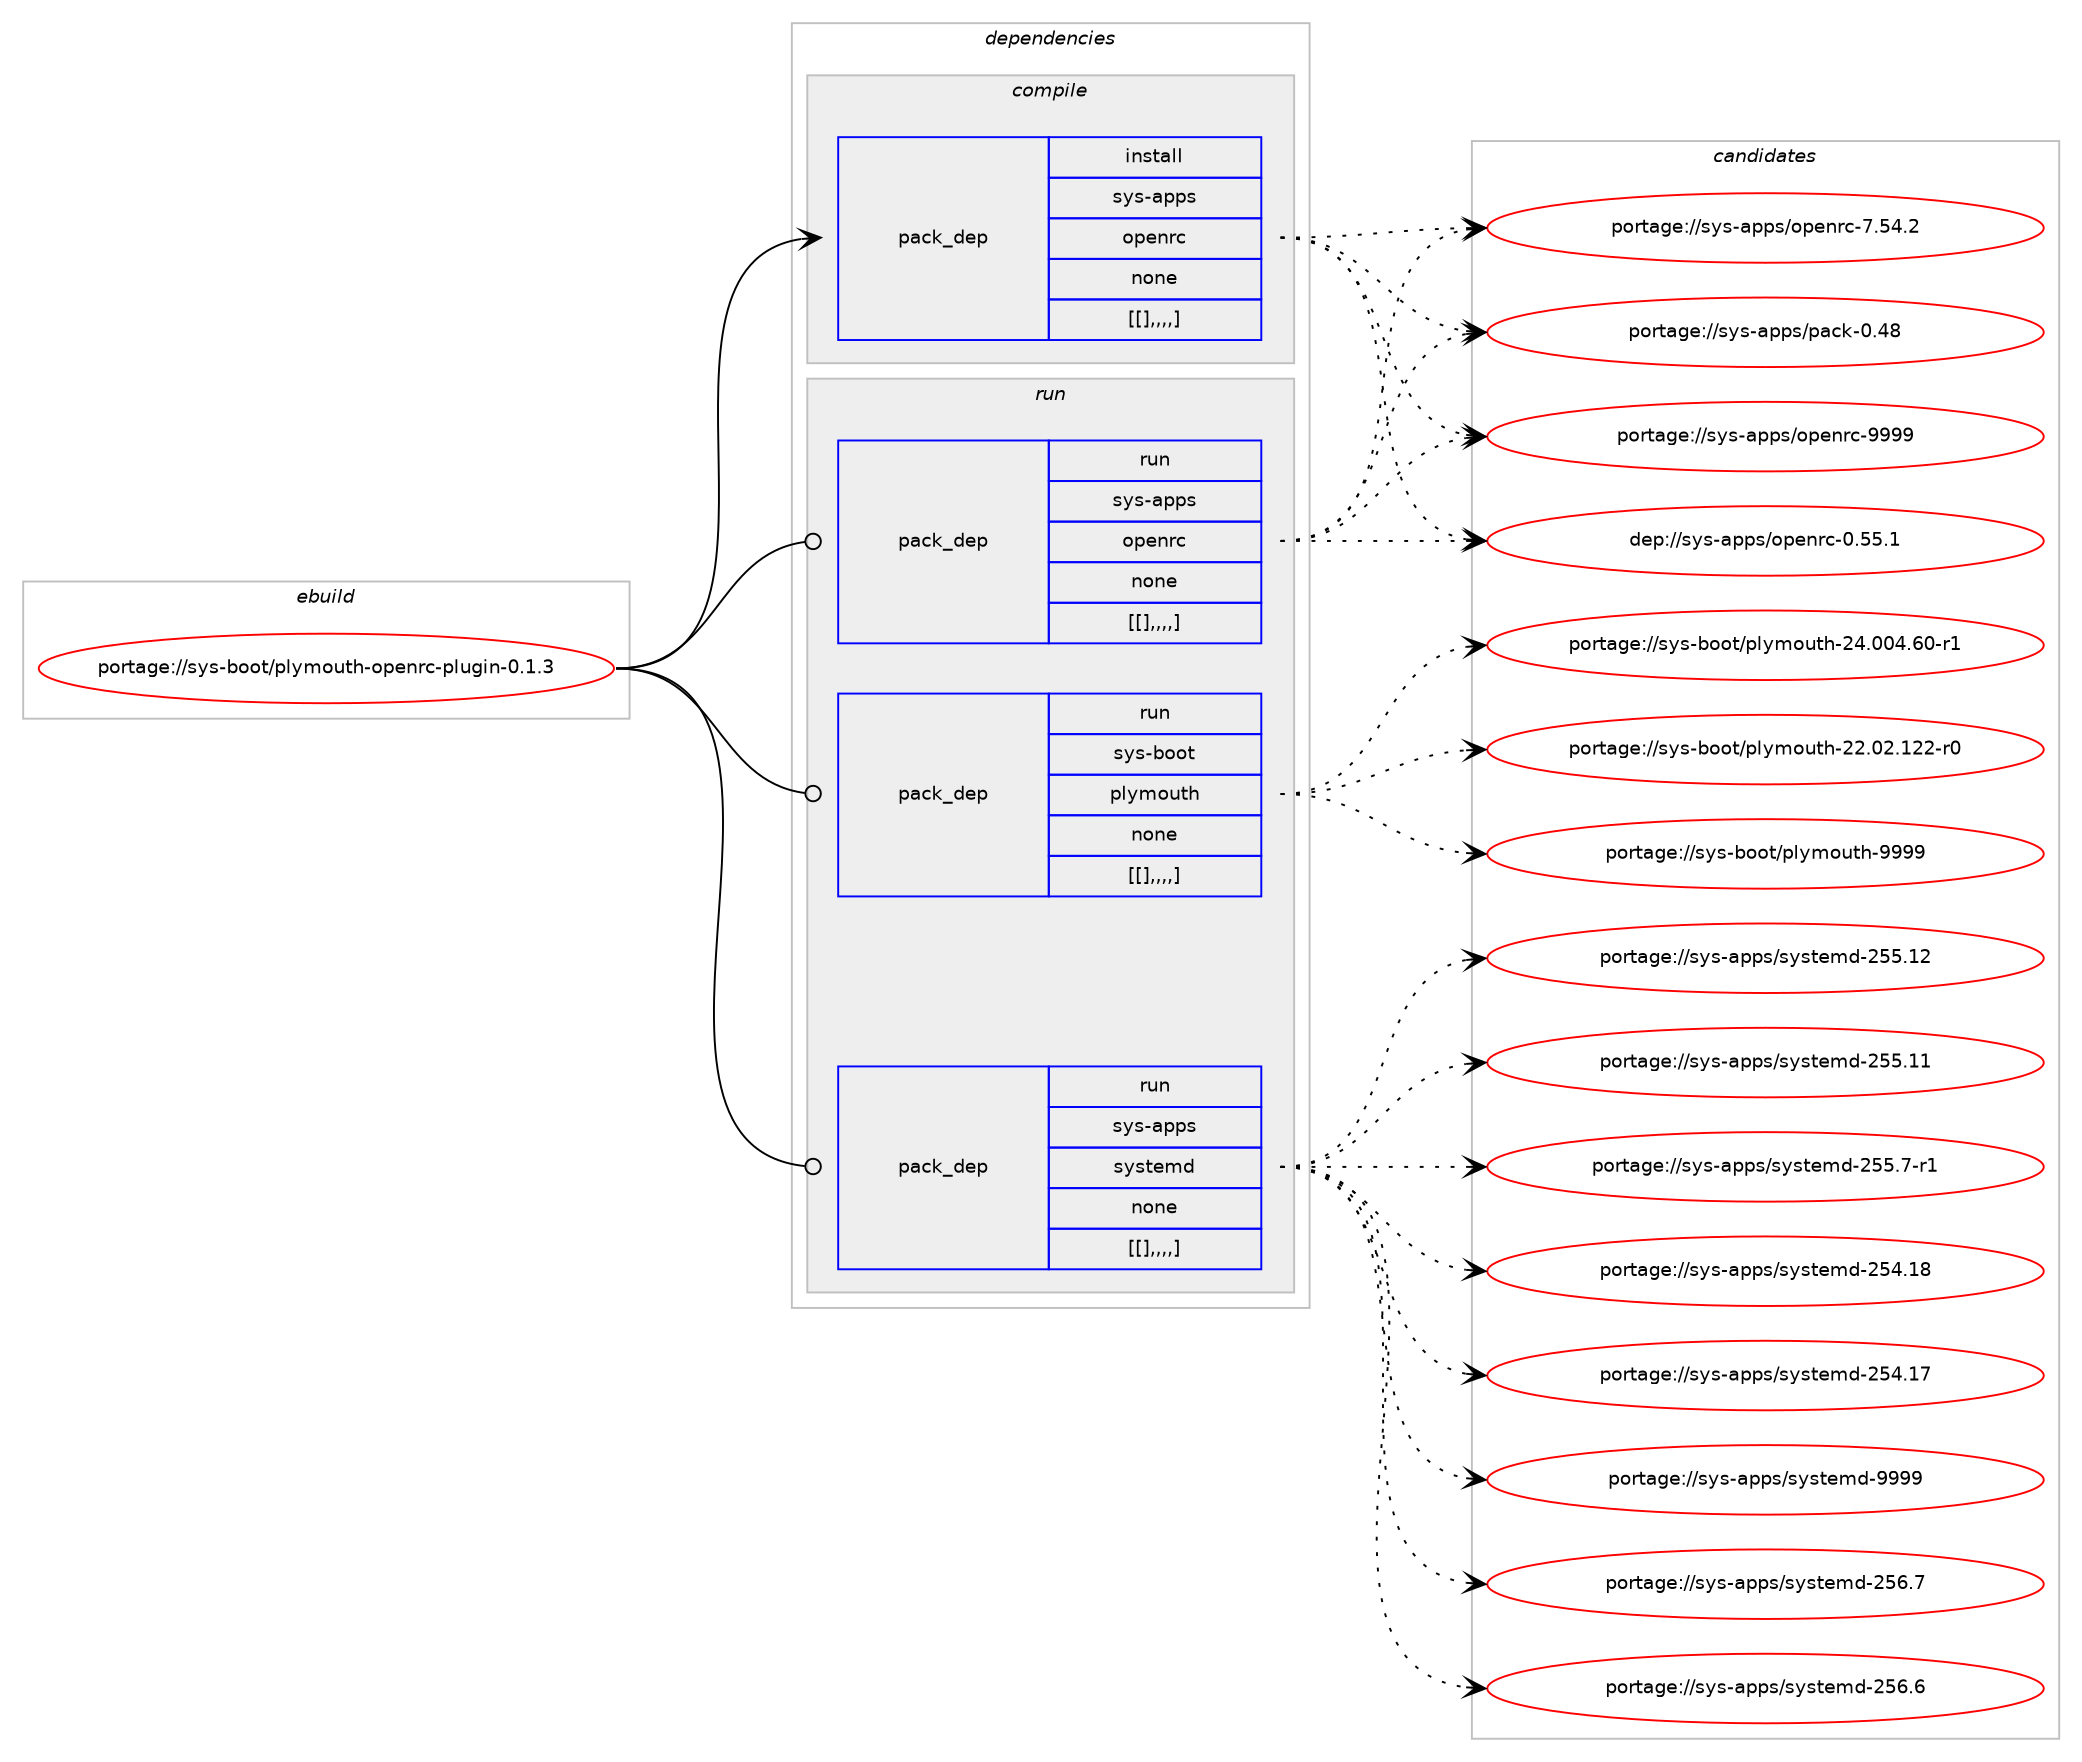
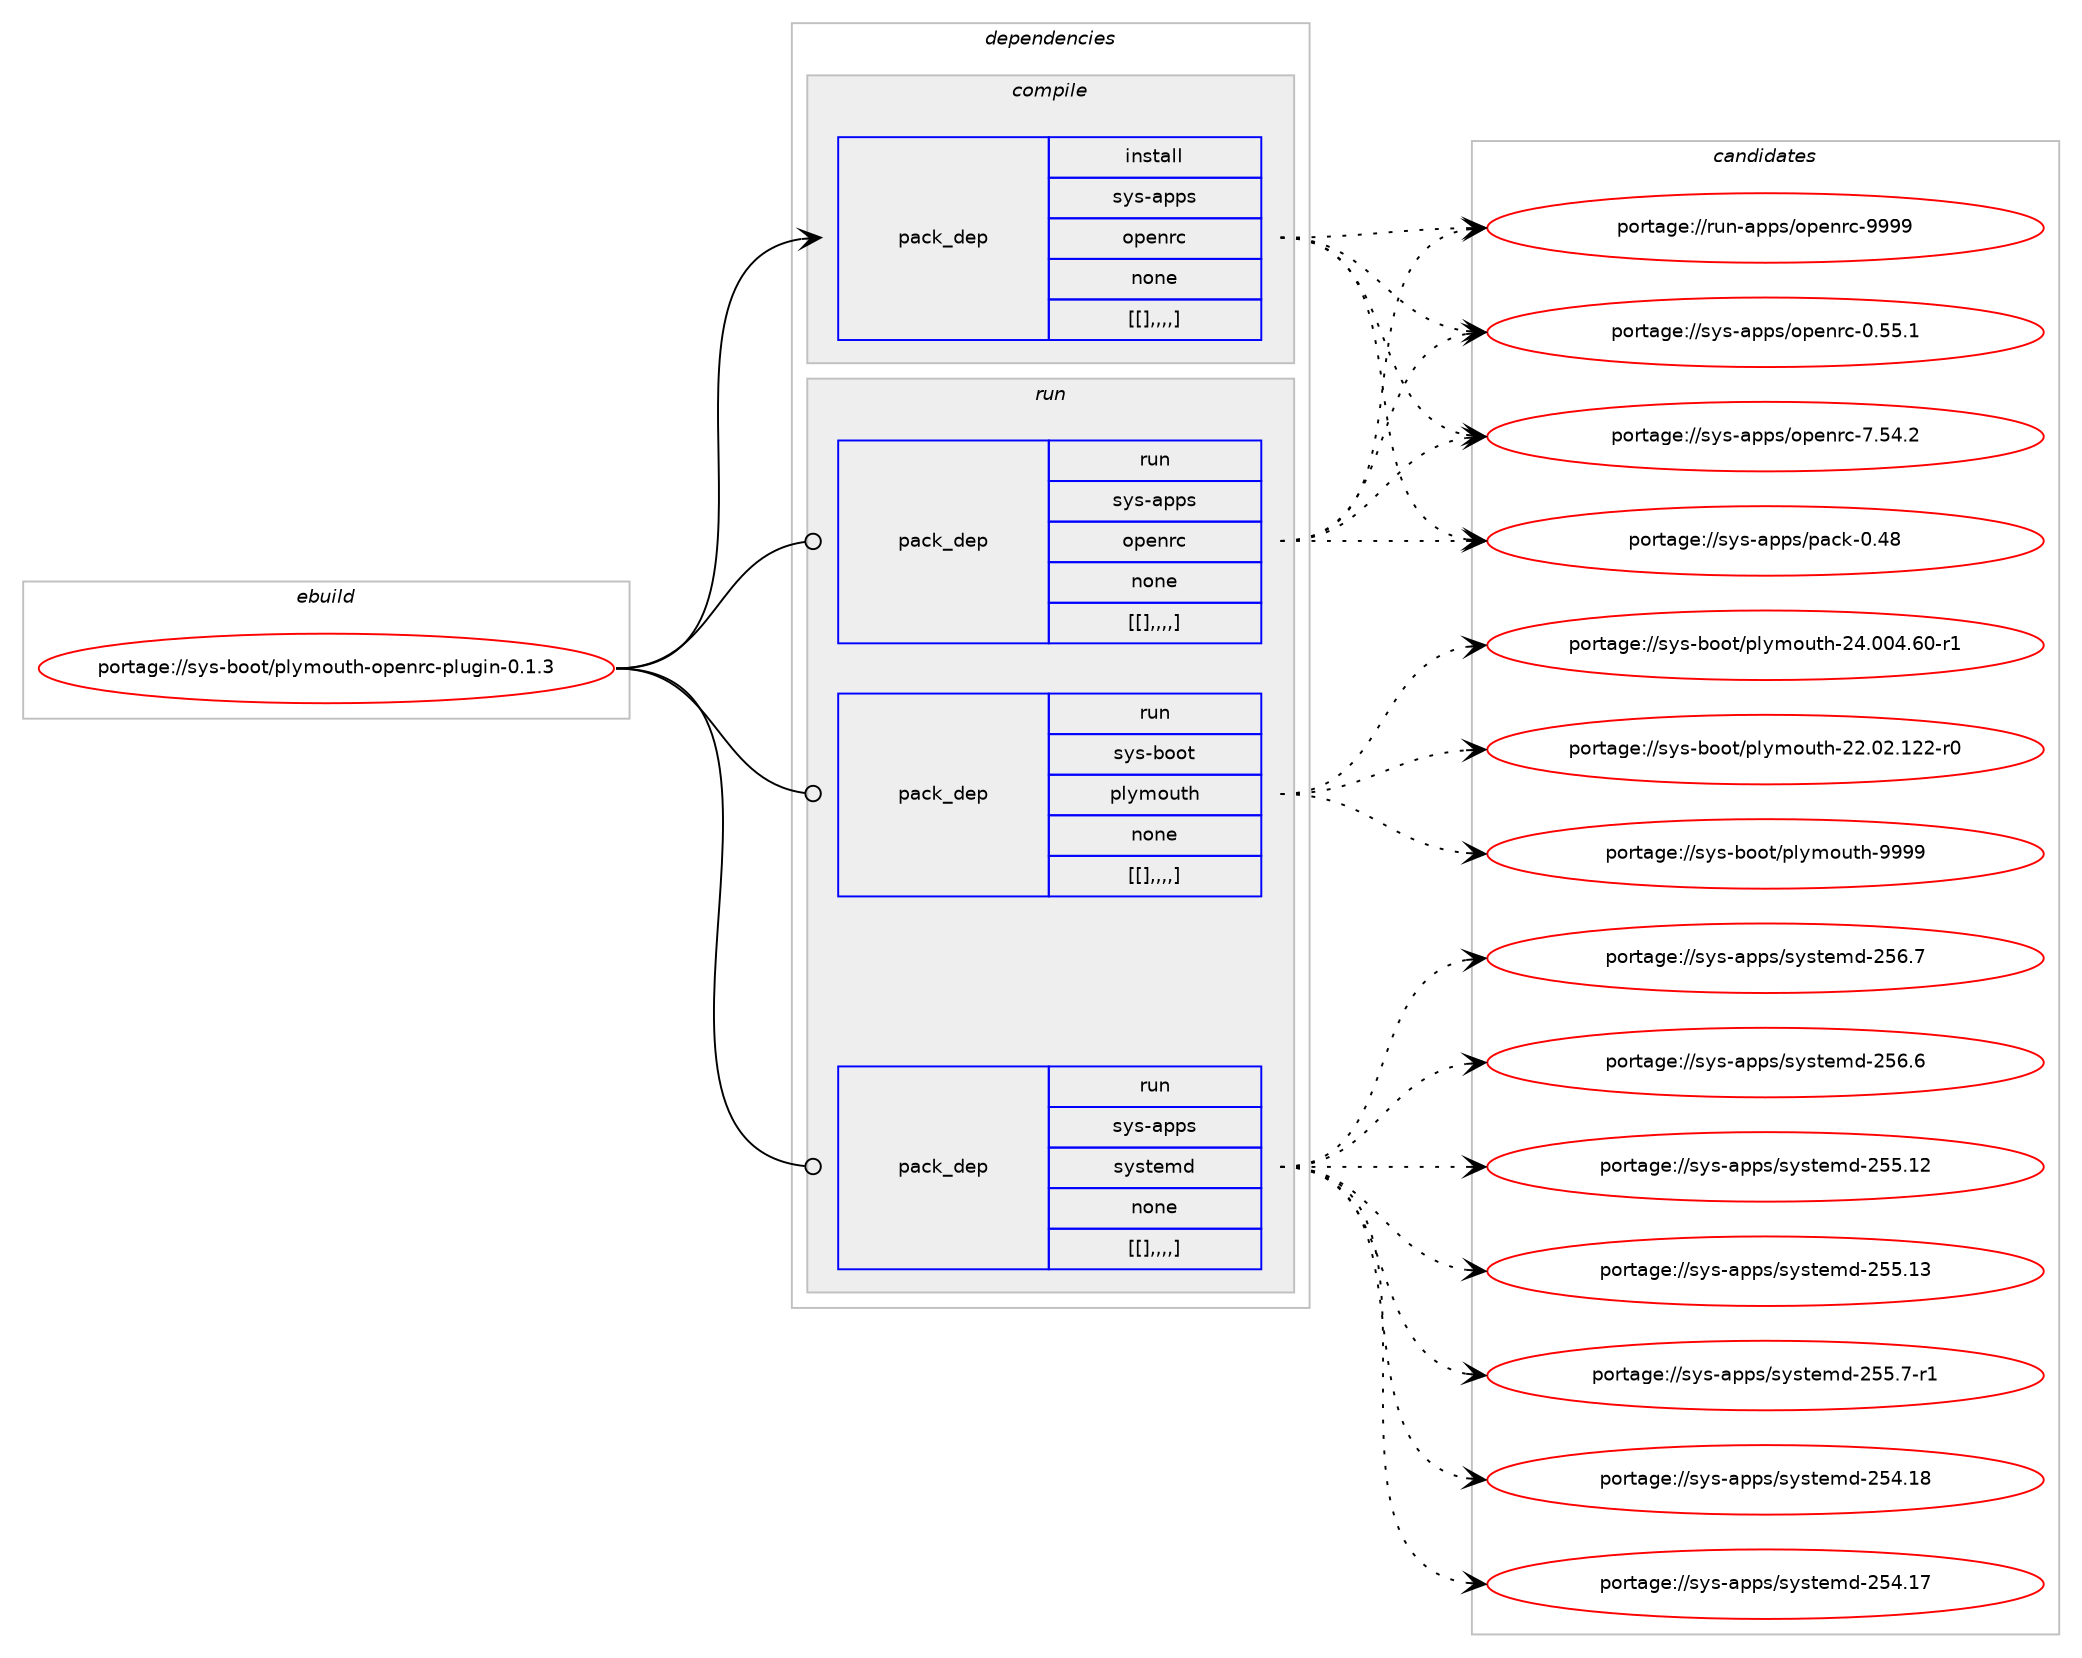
  digraph {
    compound=true
    concentrate=true
    fontname=Helvetica
    fontsize=10
    newrank=true
    rankdir=LR
    ranksep=1.5
    node [color=red fontname=Helvetica fontsize=10]
    edge [arrowhead=vee headport=w style=dotted tailport=e weight=100]
    n1 [label="portage://sys-boot/plymouth-openrc-plugin-0.1.3" width=4]
    n2 [color=blue label=<<TABLE BORDER="0" CELLBORDER="1" CELLSPACING="0" CELLPADDING="4" WIDTH="220"><TR><TD ROWSPAN="6" CELLPADDING="30">pack_dep</TD></TR><TR><TD WIDTH="110">install</TD></TR><TR><TD>sys-apps</TD></TR><TR><TD>openrc</TD></TR><TR><TD>none</TD></TR><TR><TD>[[],,,,]</TD></TR></TABLE>> shape=none]
    n3 [color=blue label=<<TABLE BORDER="0" CELLBORDER="1" CELLSPACING="0" CELLPADDING="4" WIDTH="220"><TR><TD ROWSPAN="6" CELLPADDING="30">pack_dep</TD></TR><TR><TD WIDTH="110">run</TD></TR><TR><TD>sys-apps</TD></TR><TR><TD>openrc</TD></TR><TR><TD>none</TD></TR><TR><TD>[[],,,,]</TD></TR></TABLE>> shape=none]
    n4 [color=blue label=<<TABLE BORDER="0" CELLBORDER="1" CELLSPACING="0" CELLPADDING="4" WIDTH="220"><TR><TD ROWSPAN="6" CELLPADDING="30">pack_dep</TD></TR><TR><TD WIDTH="110">run</TD></TR><TR><TD>sys-boot</TD></TR><TR><TD>plymouth</TD></TR><TR><TD>none</TD></TR><TR><TD>[[],,,,]</TD></TR></TABLE>> shape=none]
    n5 [color=blue label=<<TABLE BORDER="0" CELLBORDER="1" CELLSPACING="0" CELLPADDING="4" WIDTH="220"><TR><TD ROWSPAN="6" CELLPADDING="30">pack_dep</TD></TR><TR><TD WIDTH="110">run</TD></TR><TR><TD>sys-apps</TD></TR><TR><TD>systemd</TD></TR><TR><TD>none</TD></TR><TR><TD>[[],,,,]</TD></TR></TABLE>> shape=none]
-   n6 [label="portage://sys-apps/openrc-9999" width=4]
-   n7 [label="dep://sys-apps/openrc-0.55.1" width=4]
+   n6 [label="portage://run-apps/openrc-9999" width=4]
+   n7 [label="portage://sys-apps/openrc-0.55.1" width=4]
    n8 [label="portage://sys-apps/openrc-7.54.2" width=4]
    n9 [label="portage://sys-apps/pack-0.48" width=4]
    n10 [label="portage://sys-boot/plymouth-9999" width=4]
    n11 [label="portage://sys-boot/plymouth-24.004.60-r1" width=4]
    n12 [label="portage://sys-boot/plymouth-22.02.122-r0" width=4]
-   n13 [label="portage://sys-apps/systemd-9999" width=4]
    n14 [label="portage://sys-apps/systemd-256.7" width=4]
    n15 [label="portage://sys-apps/systemd-256.6" width=4]
    n16 [label="portage://sys-apps/systemd-255.12" width=4]
-   n17 [label="portage://sys-apps/systemd-255.11" width=4]
+   n17 [label="portage://sys-apps/systemd-255.13" width=4]
    n18 [label="portage://sys-apps/systemd-255.7-r1" width=4]
    n19 [label="portage://sys-apps/systemd-254.18" width=4]
    n20 [label="portage://sys-apps/systemd-254.17" width=4]
    subgraph cluster_1 {
      color=gray
      label=<<i>ebuild</i>>
      n1
    }
    subgraph cluster_2 {
      color=gray
      label=<<i>dependencies</i>>
      subgraph cluster_3 {
        color=gray
        fillcolor="#eeeeee"
        label=<<i>compile</i>>
        style=filled
        subgraph sub_4 {
          color=gray
          fillcolor="#eeeeee"
          label=<<i>compile</i>>
          style=filled
          n2
        }
      }
      subgraph cluster_5 {
        color=gray
        fillcolor="#eeeeee"
        label=<<i>compile and run</i>>
        style=filled
      }
      subgraph cluster_6 {
        color=gray
        fillcolor="#eeeeee"
        label=<<i>run</i>>
        style=filled
        subgraph sub_7 {
          color=gray
          fillcolor="#eeeeee"
          label=<<i>run</i>>
          style=filled
          n3
        }
        subgraph sub_8 {
          color=gray
          fillcolor="#eeeeee"
          label=<<i>run</i>>
          style=filled
          n4
        }
        subgraph sub_9 {
          color=gray
          fillcolor="#eeeeee"
          label=<<i>run</i>>
          style=filled
          n5
        }
      }
    }
    subgraph cluster_10 {
      color=gray
      label=<<i>candidates</i>>
      rank=same
      subgraph sub_11 {
        color=black
        label=<<i>candidates</i>>
        nodesep=1
        rank=same
        n6
        n7
        n8
        n9
      }
      subgraph sub_12 {
        color=black
        label=<<i>candidates</i>>
        nodesep=1
        rank=same
        n6
        n7
        n8
        n9
      }
      subgraph sub_13 {
        color=black
        label=<<i>candidates</i>>
        nodesep=1
        rank=same
        n10
        n11
        n12
      }
      subgraph sub_14 {
        color=black
        label=<<i>candidates</i>>
        nodesep=1
        rank=same
-       n13
        n14
        n15
        n16
        n17
        n18
        n19
        n20
      }
    }
    n1 -> n2 [style=solid weight=20]
    n1 -> n3 [arrowhead=odot style=solid weight=20]
    n1 -> n4 [arrowhead=odot style=solid weight=20]
    n1 -> n5 [arrowhead=odot style=solid weight=20]
    n2 -> n6
    n2 -> n7
    n2 -> n8
    n2 -> n9
    n3 -> n6
    n3 -> n7
    n3 -> n8
    n3 -> n9
    n4 -> n10
    n4 -> n11
    n4 -> n12
-   n5 -> n13
    n5 -> n14
    n5 -> n15
    n5 -> n16
    n5 -> n17
    n5 -> n18
    n5 -> n19
    n5 -> n20
  }
